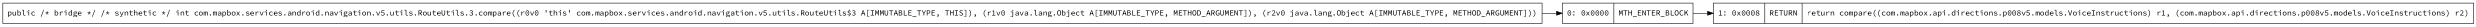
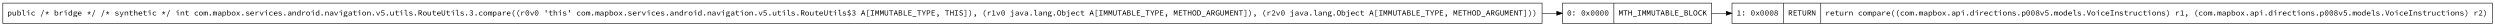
  digraph {
    rankdir=LR
    fontname="Source Code Pro"
    node [shape=record fontname="Source Code Pro"]
    edge [fontname="Source Code Pro"]
-   n1 [label="{0\:\ 0x0000|MTH_ENTER_BLOCK\l}"]
+   n1 [label="{0\:\ 0x0000|MTH_IMMUTABLE_BLOCK\l}"]
    n2 [label="{1\:\ 0x0008|RETURN\l|return compare((com.mapbox.api.directions.p008v5.models.VoiceInstructions) r1, (com.mapbox.api.directions.p008v5.models.VoiceInstructions) r2)\l}"]
    n3 [label="{public \/* bridge *\/ \/* synthetic *\/ int com.mapbox.services.android.navigation.v5.utils.RouteUtils.3.compare((r0v0 'this' com.mapbox.services.android.navigation.v5.utils.RouteUtils$3 A[IMMUTABLE_TYPE, THIS]), (r1v0 java.lang.Object A[IMMUTABLE_TYPE, METHOD_ARGUMENT]), (r2v0 java.lang.Object A[IMMUTABLE_TYPE, METHOD_ARGUMENT])) }"]
    n1 -> n2
    n3 -> n1
  }
